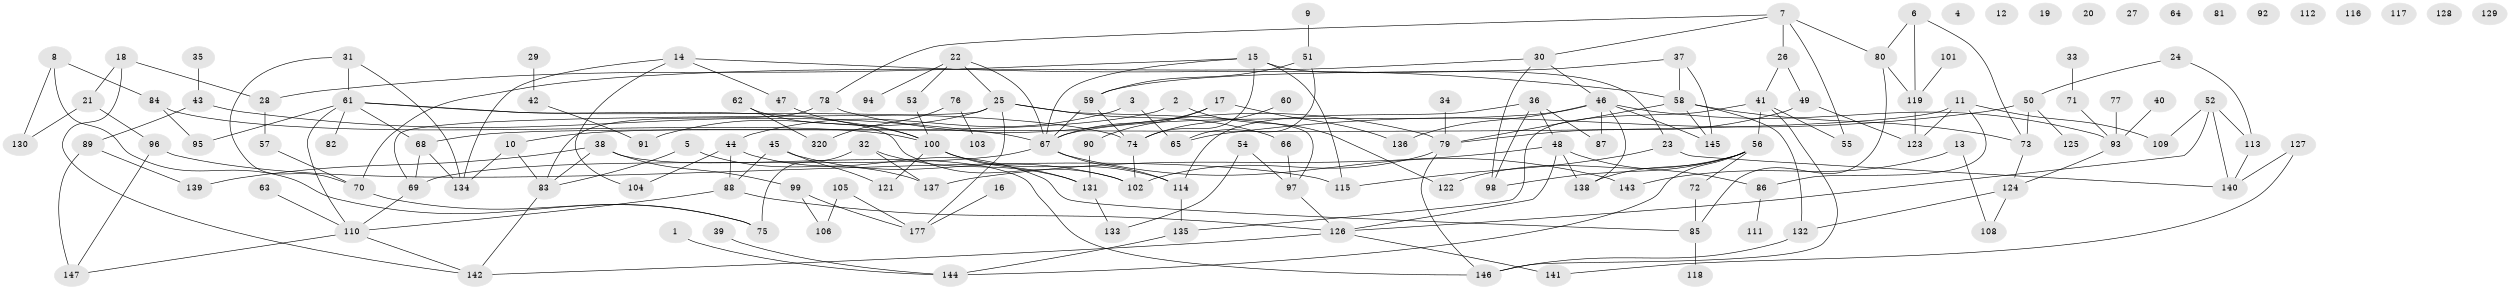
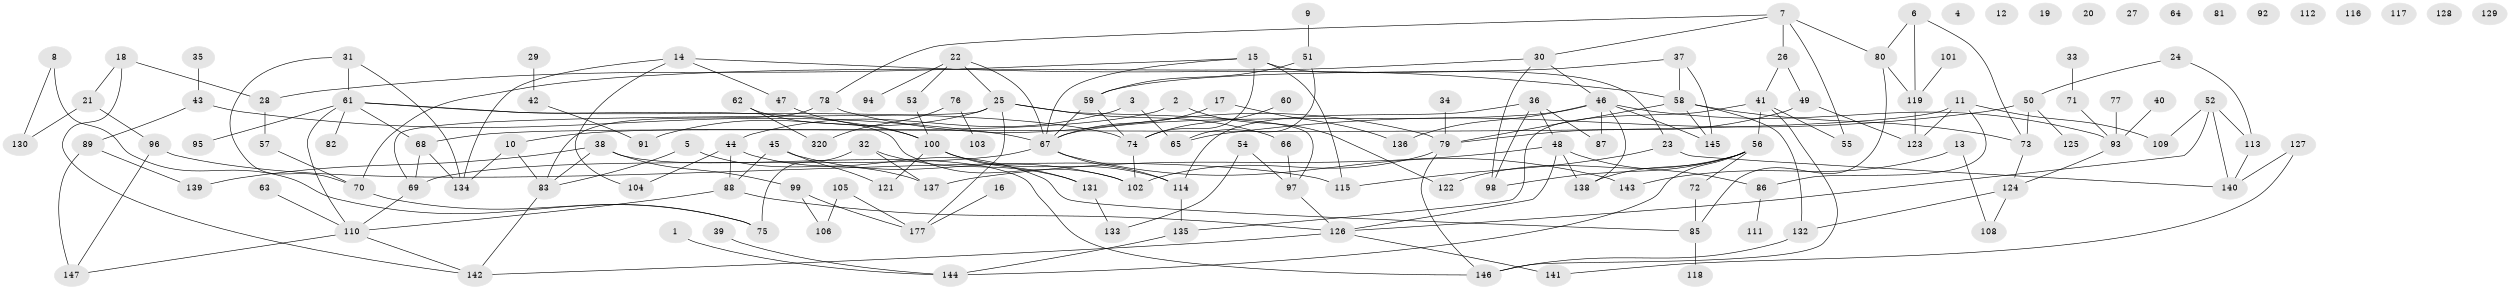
  graph {
    fontname="DejaVu Serif"
    node [color=gray90 fontname="DejaVu Serif" style=filled]
    edge [fontname="DejaVu Serif"]
    1
    144
    56
    122
    98
    138
    72
    2
    10
    83
    134
    3
    44
    65
    104
    85
    88
    4
    5
    137
    142
    6
    73
    80
    119
    124
    123
    7
    26
    30
    55
    78
    41
    49
    46
    70
    79
    8
    75
-   84
    130
    100
    95
    9
    51
    59
    11
    68
    86
    109
    69
    111
    12
    13
    108
    143
    14
    47
    58
    145
    132
    15
    23
    28
    67
    74
    115
    140
    57
    114
    102
    n72 [label=177]
    16
    17
-   90
    136
    131
    18
    21
    96
    19
    20
    147
    22
    25
    53
    94
    66
    91
    97
    24
    50
    113
    125
    110
    126
    146
    135
    27
    29
    42
    87
    93
    31
    61
    82
    32
    133
    33
    71
    34
    35
    43
    89
    36
    48
    37
    38
    99
    139
    106
    39
    40
    118
    45
    121
    141
    52
    54
    60
    62
    n132 [label=320]
    63
    64
    76
    103
    77
    81
    92
    101
    105
    112
    116
    117
    127
    128
    129
    1 -- 144
    56 -- 144
    56 -- 122
    56 -- 98
    56 -- 138
    56 -- 72
    72 -- 85
    2 -- 122
    2 -- 10
    10 -- 83
    10 -- 134
    83 -- 142
    3 -- 44
    3 -- 65
    44 -- 104
    44 -- 85
    44 -- 88
    85 -- 118
    88 -- 110
    88 -- 126
    5 -- 83
    5 -- 137
    6 -- 73
    6 -- 80
    6 -- 119
    73 -- 124
    80 -- 85
    80 -- 119
    119 -- 123
    124 -- 108
    124 -- 132
    7 -- 80
    7 -- 26
    7 -- 30
    7 -- 55
    7 -- 78
    26 -- 41
    26 -- 49
    30 -- 98
    30 -- 46
    30 -- 70
    78 -- 83
    78 -- 79
    41 -- 56
    41 -- 55
    41 -- 146
    41 -- 135
    49 -- 123
    49 -- 79
    46 -- 138
    46 -- 145
    46 -- 67
    46 -- 136
    46 -- 87
    46 -- 93
    70 -- 75
    79 -- 102
    79 -- 146
    8 -- 75
-   8 -- 84
    8 -- 130
-   84 -- 100
-   84 -- 95
    100 -- 114
    100 -- 131
    100 -- 121
    9 -- 51
    51 -- 65
    51 -- 59
    59 -- 67
    59 -- 74
    11 -- 123
    11 -- 68
    11 -- 86
    11 -- 109
    68 -- 134
    68 -- 69
    86 -- 111
    69 -- 110
    13 -- 108
    13 -- 143
    14 -- 134
    14 -- 104
    14 -- 47
    14 -- 58
    47 -- 100
    58 -- 73
    58 -- 79
    58 -- 145
    58 -- 132
    132 -- 146
    15 -- 23
    15 -- 28
    15 -- 67
    15 -- 74
    15 -- 115
    23 -- 115
    23 -- 140
    28 -- 57
    67 -- 69
    67 -- 143
    67 -- 114
    74 -- 102
    57 -- 70
    114 -- 135
    16 -- n72
    17 -- 67
-   17 -- 90
    17 -- 136
-   90 -- 131
    131 -- 133
    18 -- 142
    18 -- 28
    18 -- 21
    21 -- 130
    21 -- 96
    96 -- 115
    96 -- 147
    22 -- 67
    22 -- 25
    22 -- 53
    22 -- 94
    25 -- 69
    25 -- n72
    25 -- 66
    25 -- 91
    25 -- 97
    53 -- 100
    66 -- 97
    97 -- 126
    24 -- 50
    24 -- 113
    50 -- 65
    50 -- 73
    50 -- 125
    113 -- 140
    110 -- 142
    110 -- 147
    126 -- 142
    126 -- 141
    135 -- 144
    29 -- 42
    42 -- 91
    93 -- 124
    31 -- 134
    31 -- 70
    31 -- 61
    61 -- 95
    61 -- 68
    61 -- 74
    61 -- 102
    61 -- 110
    61 -- 82
    32 -- 137
    32 -- 75
    32 -- 131
    33 -- 71
    71 -- 93
    34 -- 79
    35 -- 43
    43 -- 67
    43 -- 89
    89 -- 147
    89 -- 139
    36 -- 98
    36 -- 114
    36 -- 87
    36 -- 48
    48 -- 138
    48 -- 137
    48 -- 86
    48 -- 126
    37 -- 59
    37 -- 58
    37 -- 145
    38 -- 83
    38 -- 146
    38 -- 99
    38 -- 139
    99 -- n72
    99 -- 106
    39 -- 144
    40 -- 93
    45 -- 88
    45 -- 102
    45 -- 121
    52 -- 109
    52 -- 140
    52 -- 113
    52 -- 126
    54 -- 97
    54 -- 133
    60 -- 74
    62 -- 100
    62 -- n132
    63 -- 110
    76 -- n132
    76 -- 103
    77 -- 93
    101 -- 119
    105 -- n72
    105 -- 106
    127 -- 140
    127 -- 141
  }
